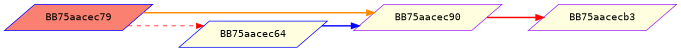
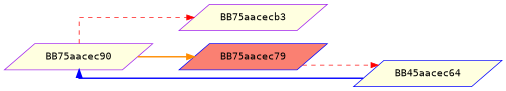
  digraph {
    fontname="DejaVu Sans Mono"
    rankdir=LR
    splines=ortho
    node [color=purple fillcolor=lightyellow fontname="DejaVu Sans Mono" shape=parallelogram style=filled]
    edge [color=red fontname="DejaVu Sans Mono" style=dashed]
    BB75aacec90
-   BB75aacec64 [color=blue]
+   BB75aacec64 [color=blue label=BB45aacec64]
    BB75aacecb3
    BB75aacec79 [color=blue fillcolor=salmon]
-   BB75aacec90 -> BB75aacecb3 [style=bold]
+   BB75aacec90 -> BB75aacecb3
    BB75aacec64 -> BB75aacec90 [color=blue style=bold]
-   BB75aacec79 -> BB75aacec90 [color=darkorange style=bold]
+   BB75aacec90 -> BB75aacec79 [color=darkorange style=bold]
    BB75aacec79 -> BB75aacec64
  }
